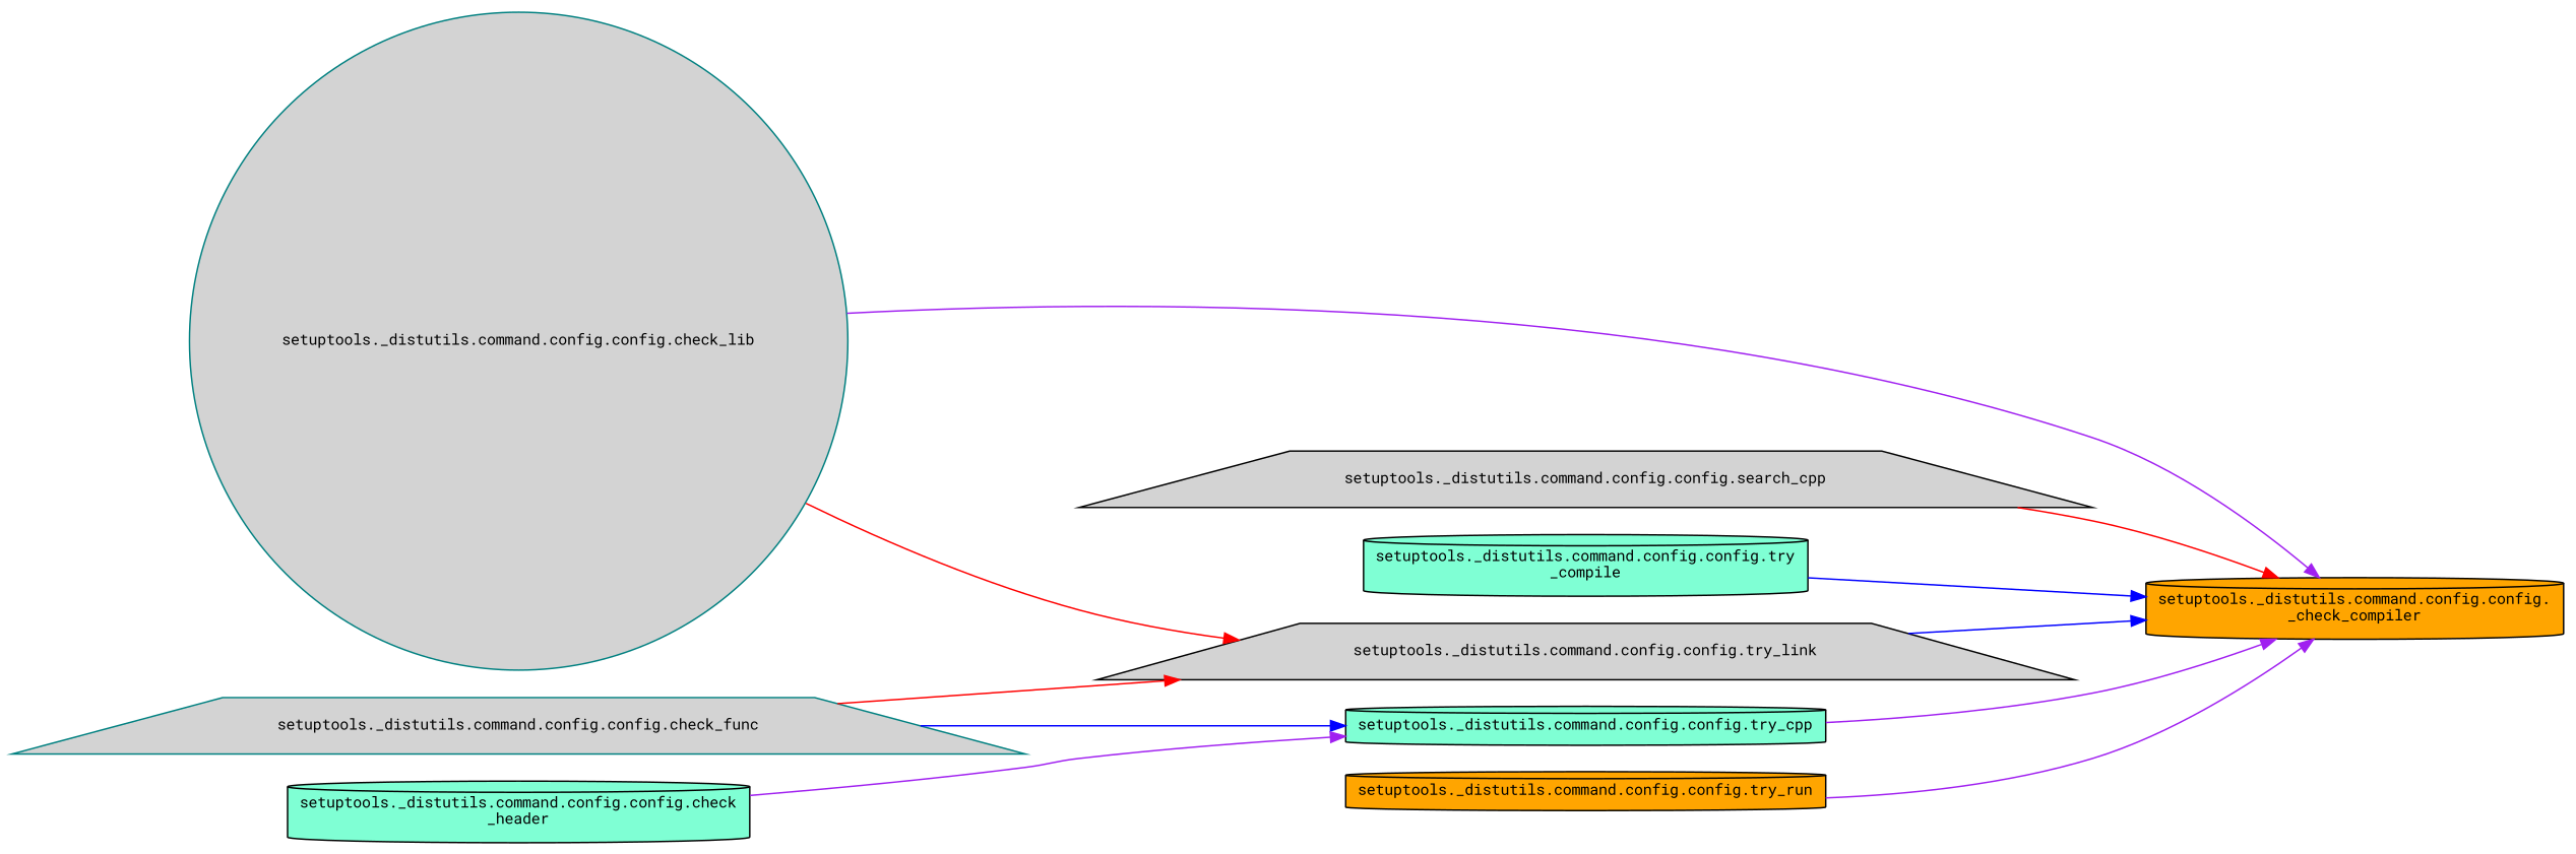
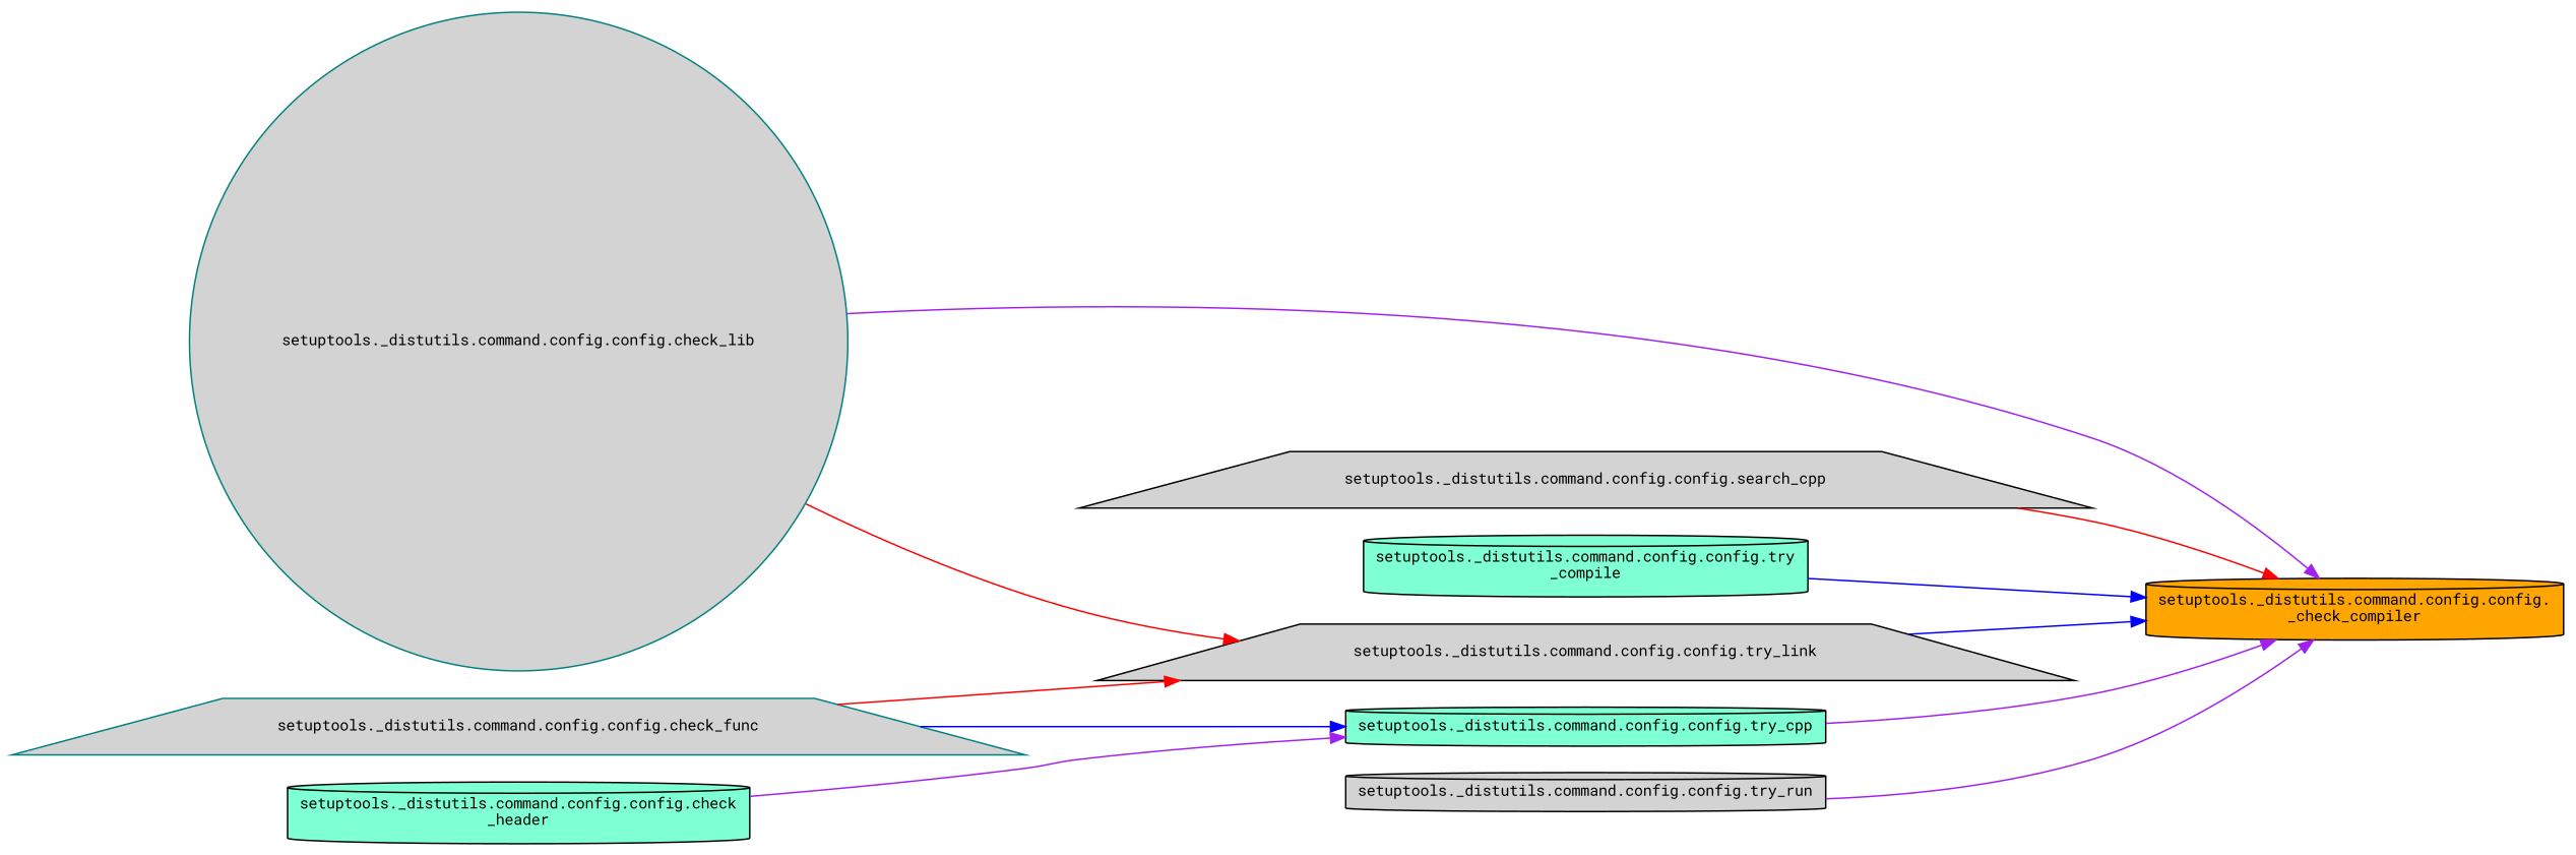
  digraph {
    fontname="Roboto Mono"
    rankdir=RL
    node [color=black fillcolor=lightgrey fontname="Roboto Mono" fontsize=10 shape=cylinder style=filled]
    edge [color=purple dir=back fontname="Roboto Mono" fontsize=10 labelfontname=Helvetica labelfontsize=10 style=solid]
    n1 [fillcolor=orange fontcolor=black height=0.2 label="setuptools._distutils.command.config.config.\l_check_compiler" width=0.4]
    n2 [color=teal height=0.2 label="setuptools._distutils.command.config.config.check_lib" shape=circle width=0.4]
    n3 [height=0.2 label="setuptools._distutils.command.config.config.search_cpp" shape=trapezium width=0.4]
    n4 [fillcolor=aquamarine height=0.2 label="setuptools._distutils.command.config.config.try\l_compile" width=0.4]
    n5 [fillcolor=aquamarine height=0.2 label="setuptools._distutils.command.config.config.try_cpp" width=0.4]
    n6 [height=0.2 label="setuptools._distutils.command.config.config.try_link" shape=trapezium width=0.4]
-   n7 [fillcolor=orange height=0.2 label="setuptools._distutils.command.config.config.try_run" width=0.4]
+   n7 [height=0.2 label="setuptools._distutils.command.config.config.try_run" width=0.4]
    n8 [color=teal height=0.2 label="setuptools._distutils.command.config.config.check_func" shape=trapezium width=0.4]
    n9 [fillcolor=aquamarine height=0.2 label="setuptools._distutils.command.config.config.check\l_header" width=0.4]
    n1 -> n2
    n1 -> n3 [color=red]
    n1 -> n4 [color=blue]
    n1 -> n5
    n1 -> n6 [color=blue]
    n1 -> n7
    n5 -> n8 [color=blue]
    n5 -> n9
    n6 -> n2 [color=red]
    n6 -> n8 [color=red]
  }
